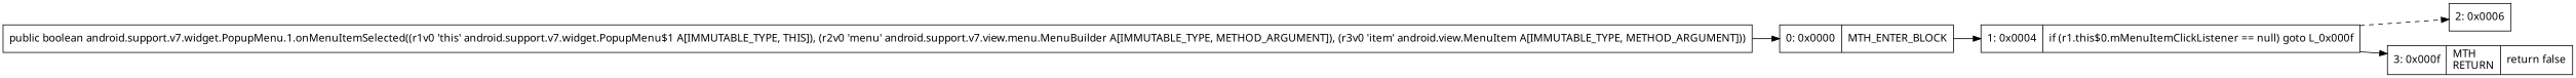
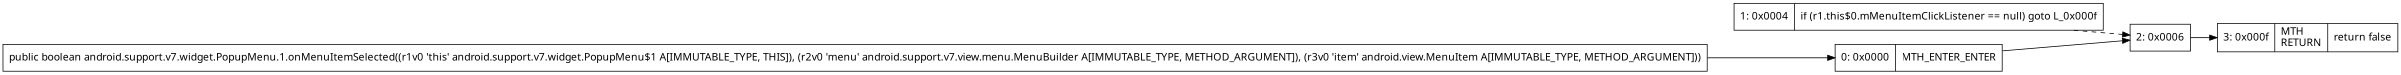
  digraph {
    fontname="Noto Sans"
    rankdir=LR
    node [fontname="Noto Sans" shape=record]
    edge [fontname="Noto Sans"]
-   n1 [label="{0\:\ 0x0000|MTH_ENTER_BLOCK\l}"]
+   n1 [label="{0\:\ 0x0000|MTH_ENTER_ENTER\l}"]
    n2 [label="{1\:\ 0x0004|if (r1.this$0.mMenuItemClickListener == null) goto L_0x000f\l}"]
    n3 [label="{2\:\ 0x0006}"]
    n4 [label="{3\:\ 0x000f|MTH\lRETURN\l|return false\l}"]
    n5 [label="{public boolean android.support.v7.widget.PopupMenu.1.onMenuItemSelected((r1v0 'this' android.support.v7.widget.PopupMenu$1 A[IMMUTABLE_TYPE, THIS]), (r2v0 'menu' android.support.v7.view.menu.MenuBuilder A[IMMUTABLE_TYPE, METHOD_ARGUMENT]), (r3v0 'item' android.view.MenuItem A[IMMUTABLE_TYPE, METHOD_ARGUMENT])) }"]
-   n1 -> n2
+   n1 -> n3
    n2 -> n3 [style=dashed]
-   n2 -> n4
+   n3 -> n4
    n5 -> n1
  }
